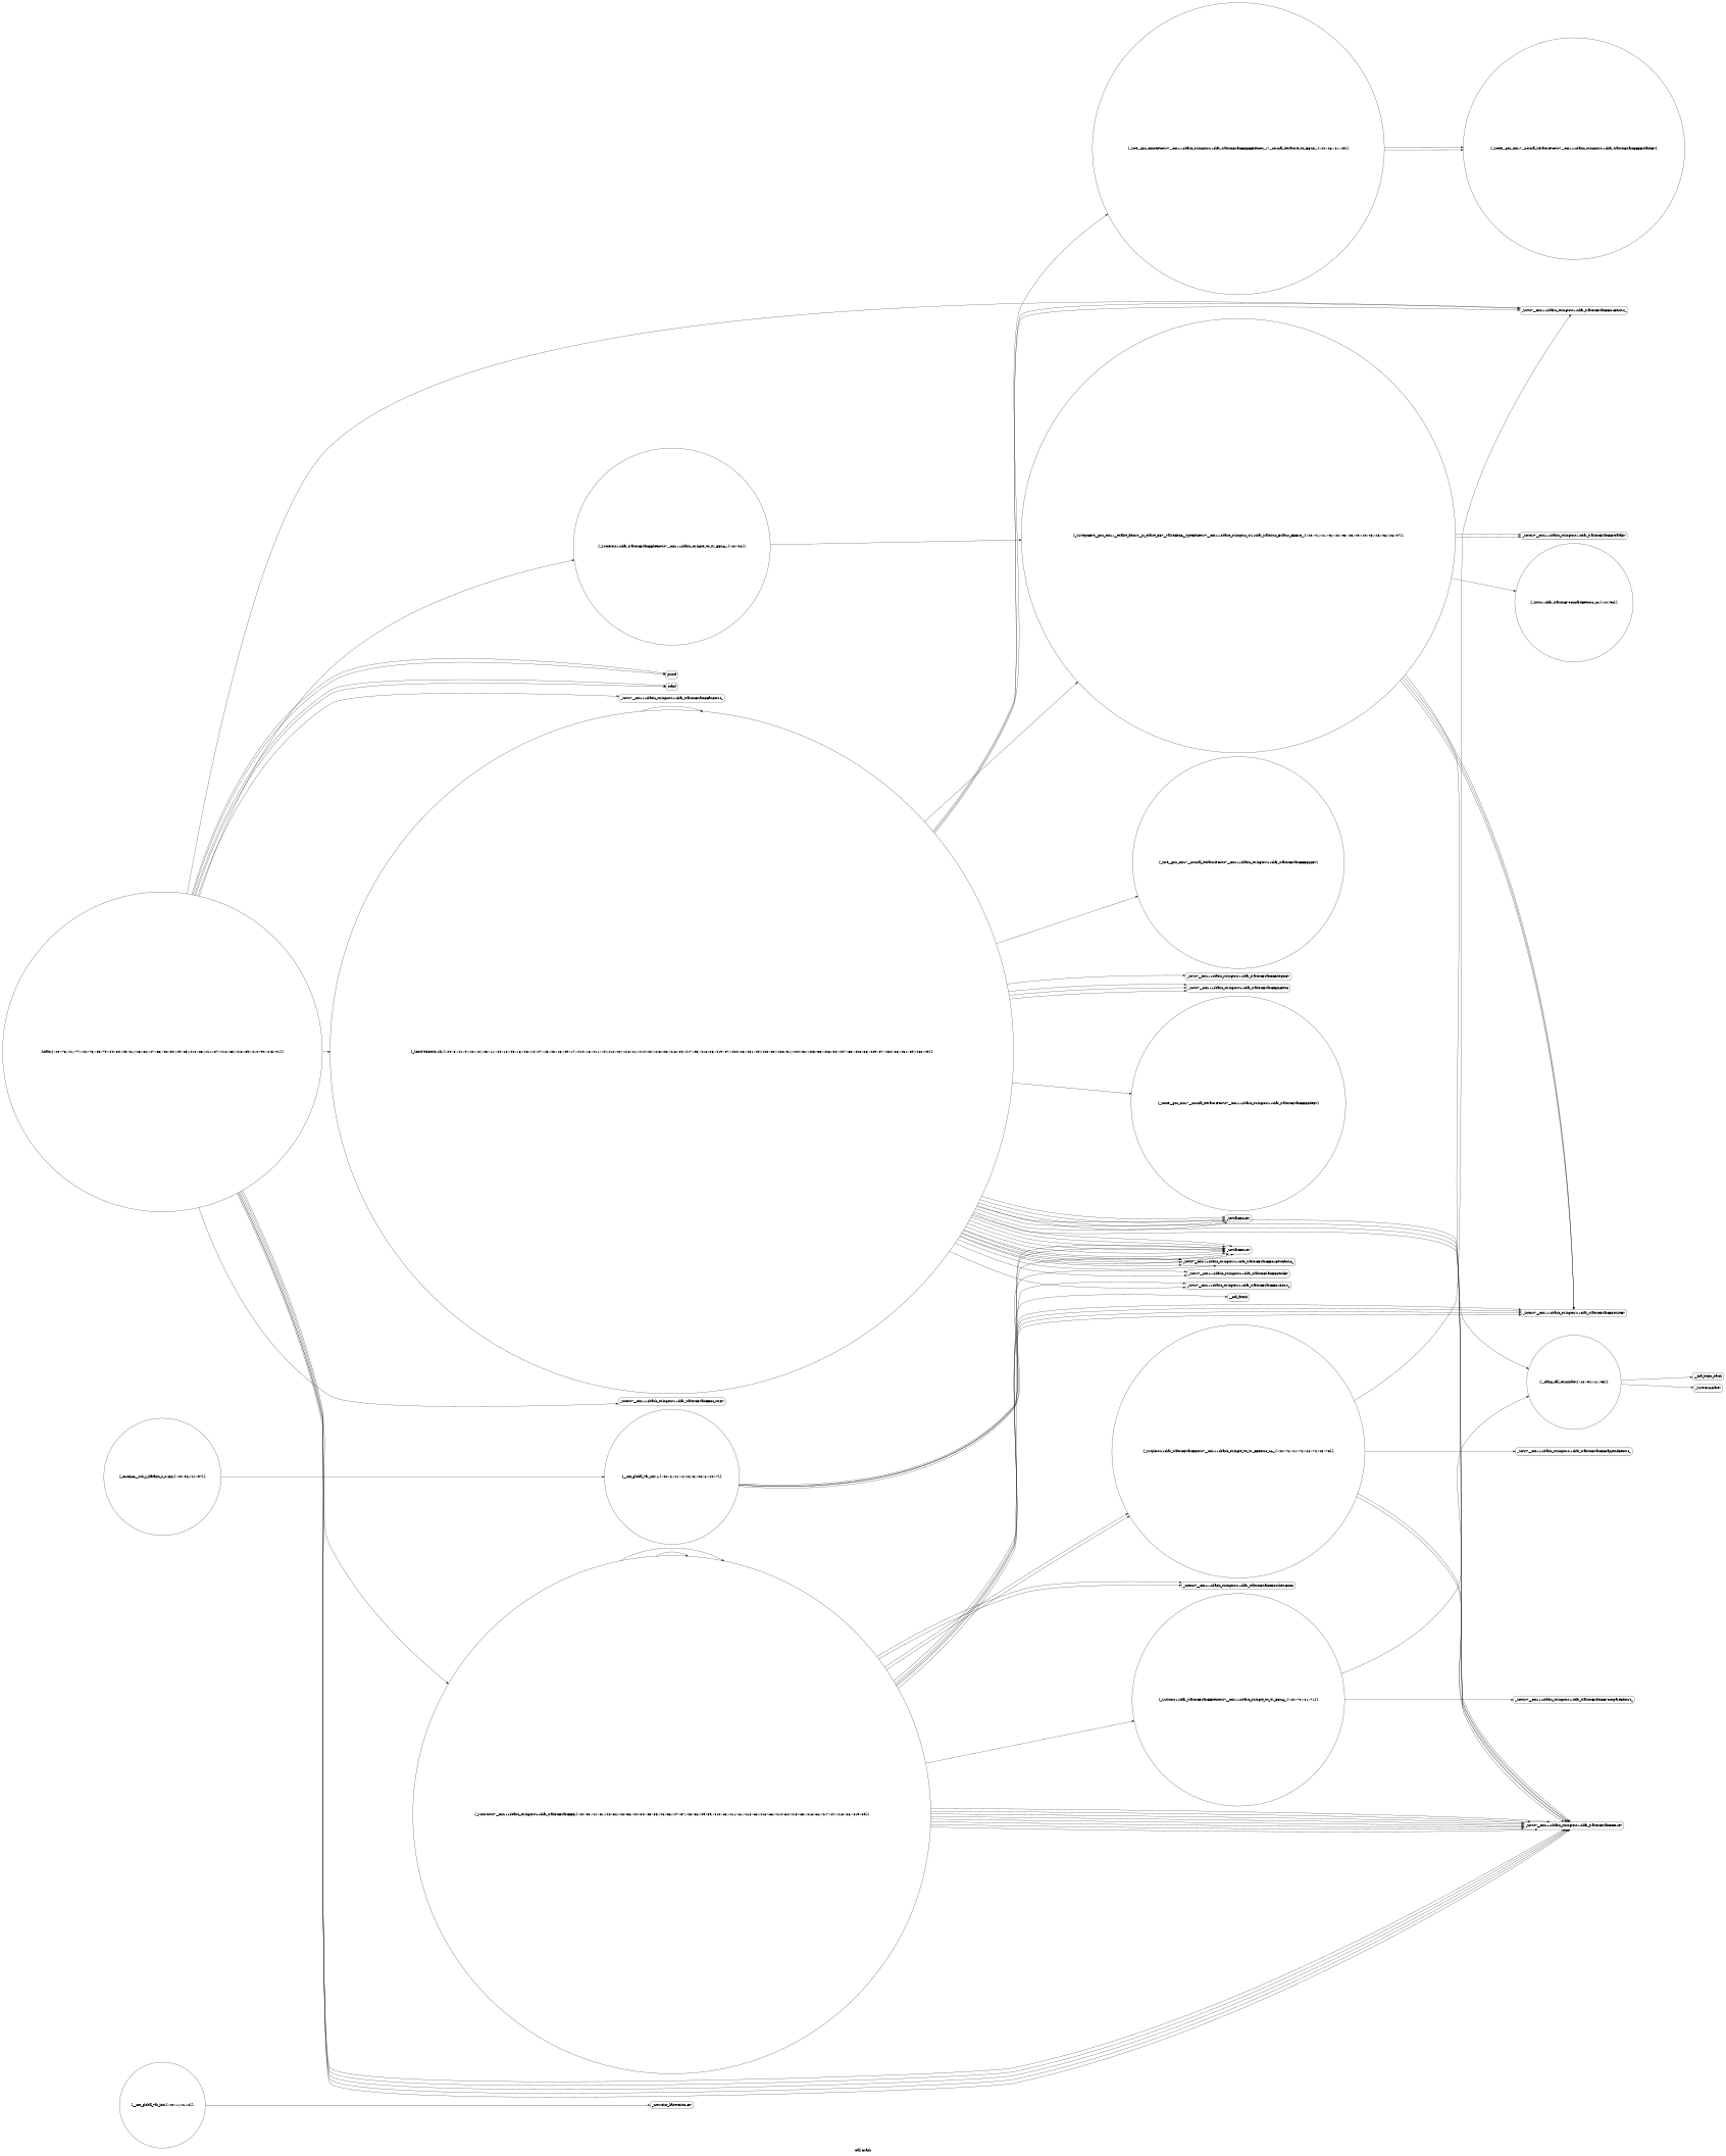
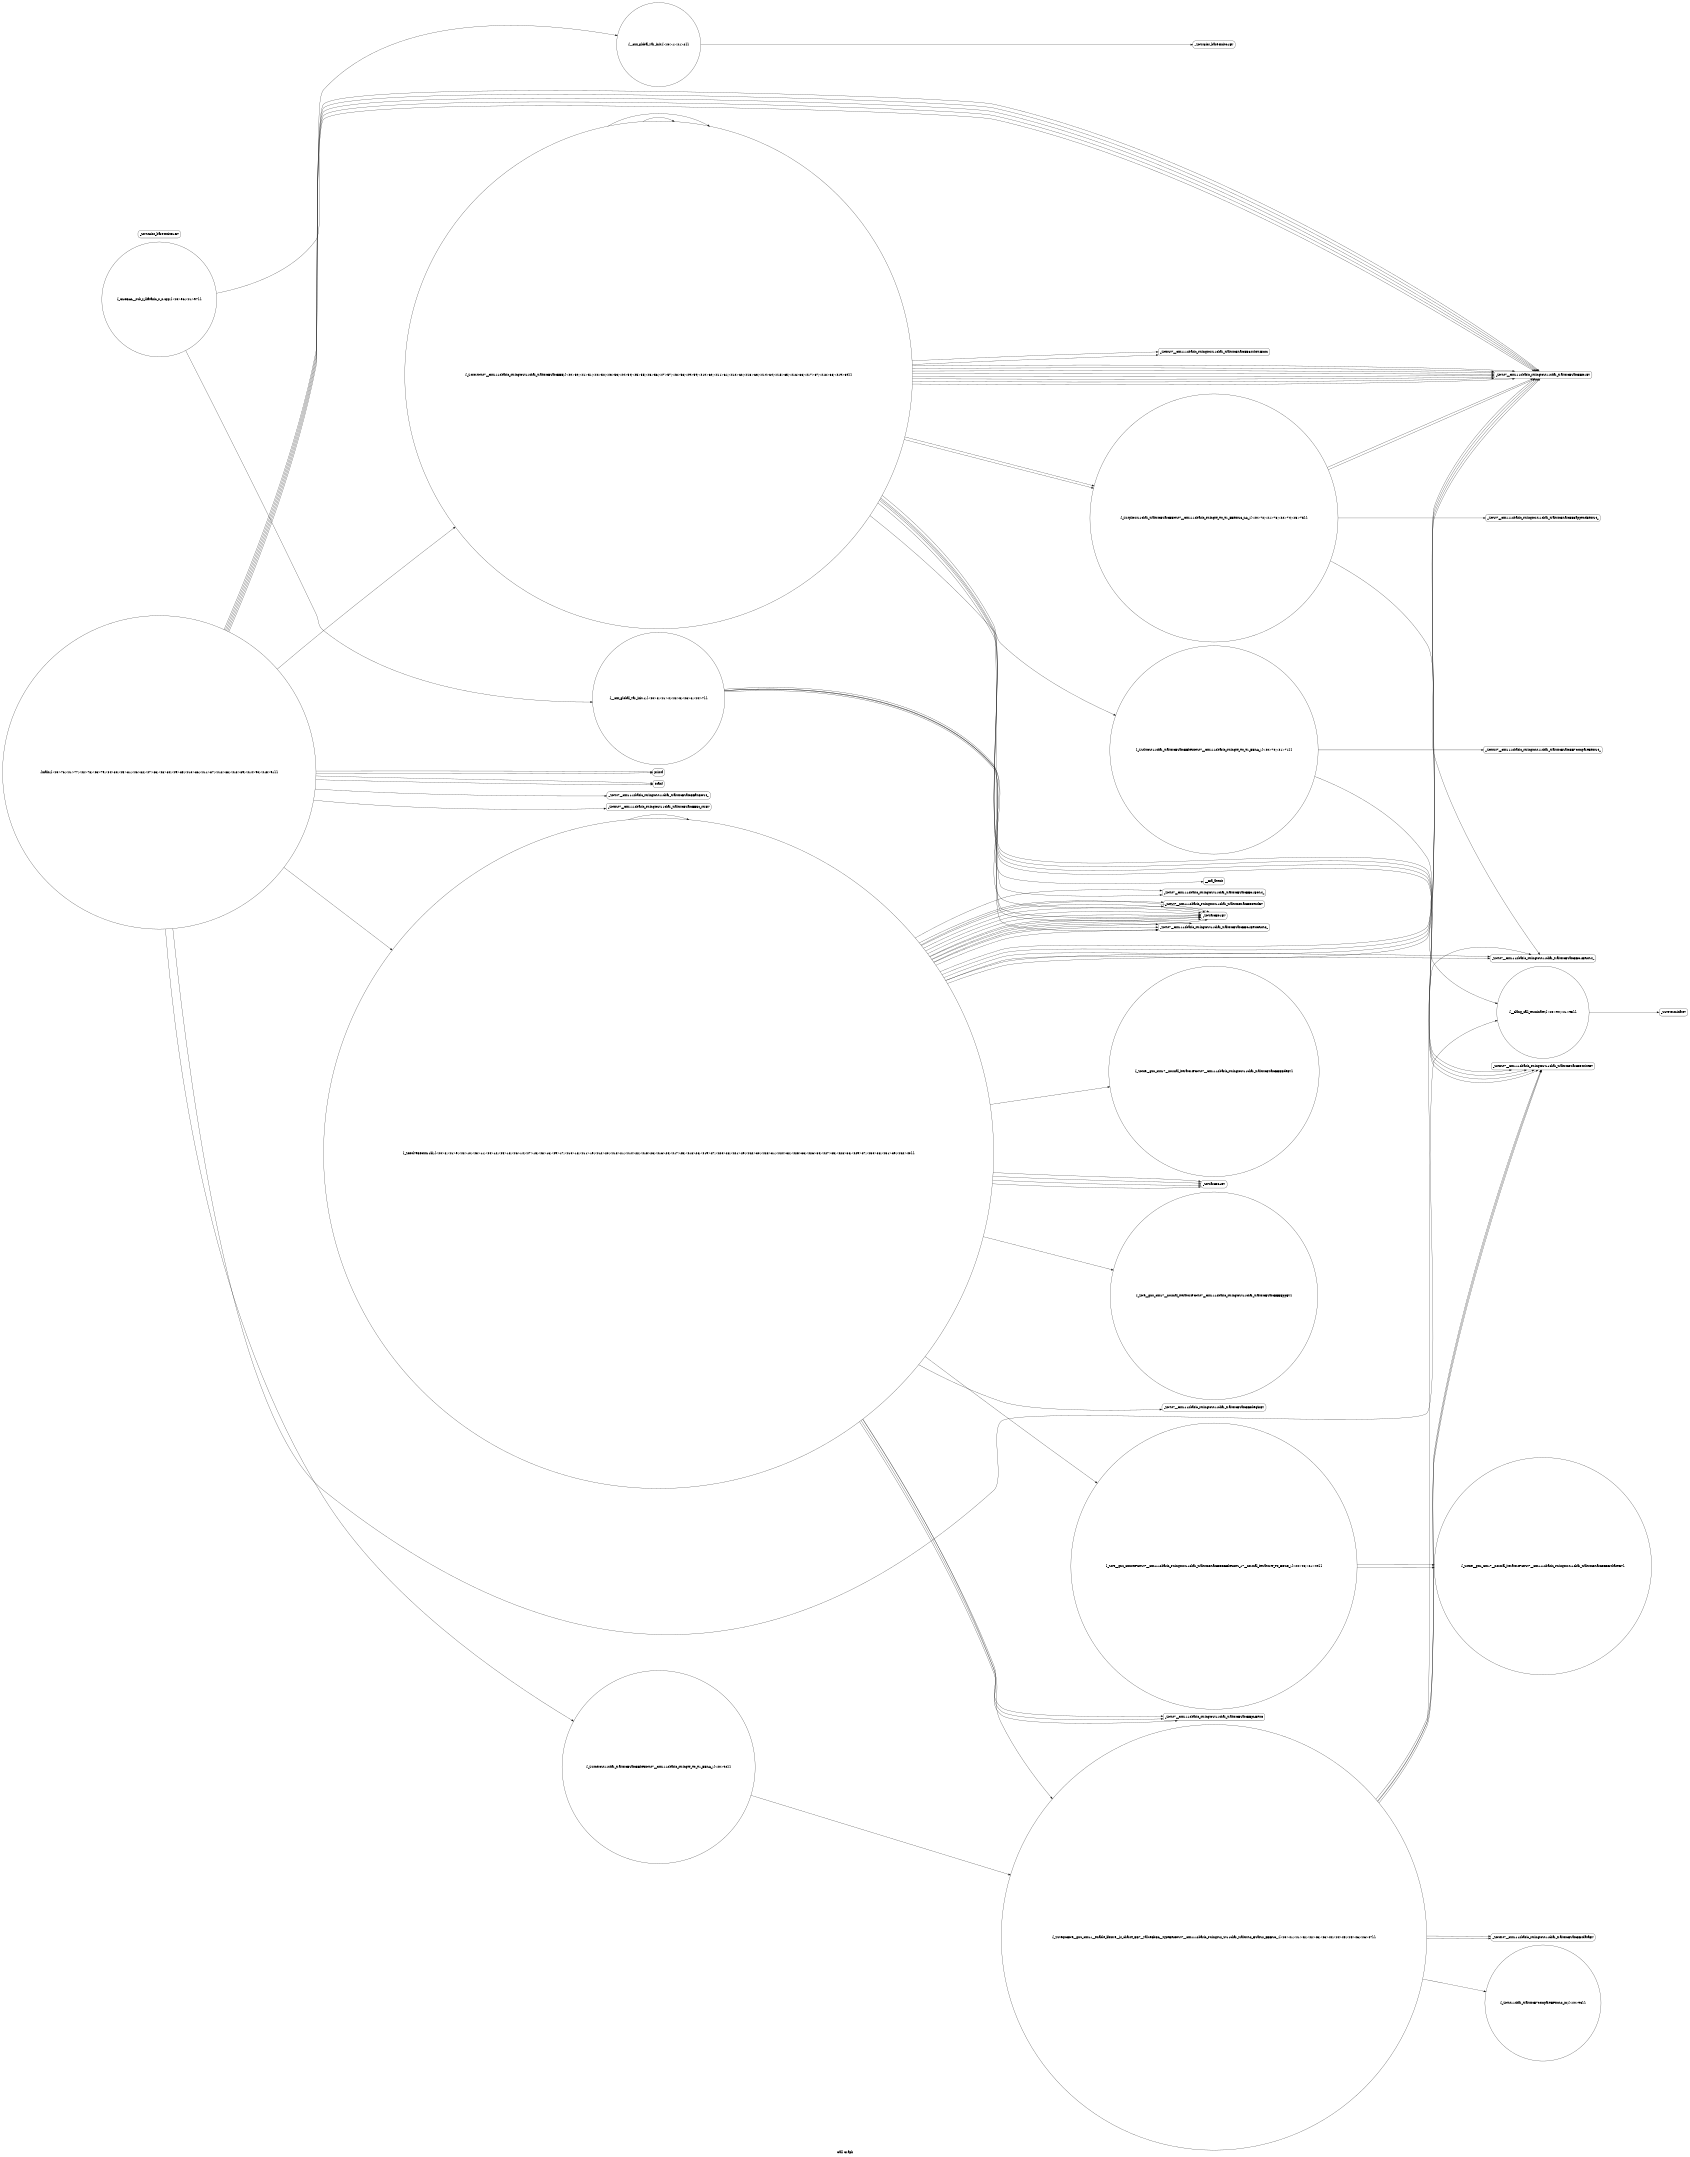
  digraph {
    label="Call Graph"
    rankdir=LR
    node [shape=Mrecord]
    edge [color=black tailport=s0]
    n1 [label="{__cxx_global_var_init|{<s0>1|<s1>2}}" shape=circle]
    n2 [label="{_ZNSt8ios_base4InitC1Ev}"]
    n3 [label="{__cxa_atexit}"]
    n4 [label="{scanf}"]
    n5 [label="{_ZNKSt7__cxx1112basic_stringIcSt11char_traitsIcESaIcEE4dataEv}"]
    n6 [label="{_ZNSt7__cxx1112basic_stringIcSt11char_traitsIcESaIcEE3endEv}"]
    n7 [label="{_ZNSt7__cxx1112basic_stringIcSt11char_traitsIcESaIcEE6appendERKS4_}"]
    n8 [label="{_ZNKSt7__cxx1112basic_stringIcSt11char_traitsIcESaIcEE4sizeEv}"]
+   n9 [label="{_ZNSt8ios_base4InitD1Ev}"]
    n10 [label="{_ZNSt7__cxx1112basic_stringIcSt11char_traitsIcESaIcEEaSEOS4_}"]
    n11 [label="{_ZNSt7__cxx1112basic_stringIcSt11char_traitsIcESaIcEED1Ev}"]
-   n12 [label="{__cxa_begin_catch}"]
    n13 [label="{_ZNK9__gnu_cxx17__normal_iteratorIPcNSt7__cxx1112basic_stringIcSt11char_traitsIcESaIcEEEEdeEv}" shape=circle]
    n14 [label="{_ZStltIcSt11char_traitsIcESaIcEEbRKNSt7__cxx1112basic_stringIT_T0_T1_EESA_|{<s0>70|<s1>71}}" shape=circle]
    n15 [label="{_ZNKSt7__cxx1112basic_stringIcSt11char_traitsIcESaIcEE7compareERKS4_}"]
    n16 [label="{__clang_call_terminate|{<s0>94|<s1>95}}" shape=circle]
    n17 [label="{_ZSt9terminatev}"]
    n18 [label="{__cxx_global_var_init.1|{<s0>3|<s1>4|<s2>5|<s3>6|<s4>7}}" shape=circle]
    n19 [label="{_ZNSt7__cxx1112basic_stringIcSt11char_traitsIcESaIcEEC1EPKcRKS3_}"]
    n20 [label="{_ZNSaIcED1Ev}"]
    n21 [label="{_ZNSaIcEC1Ev}"]
    n22 [label="{_ZNKSt7__cxx1112basic_stringIcSt11char_traitsIcESaIcEE5c_strEv}"]
    n23 [label="{_ZNSt7__cxx1112basic_stringIcSt11char_traitsIcESaIcEEC1ERKS4_}"]
    n24 [label="{_ZN9__gnu_cxx17__normal_iteratorIPcNSt7__cxx1112basic_stringIcSt11char_traitsIcESaIcEEEEppEv}" shape=circle]
    n25 [label="{main|{<s0>76|<s1>77|<s2>78|<s3>79|<s4>80|<s5>81|<s6>82|<s7>83|<s8>84|<s9>85|<s10>86|<s11>87|<s12>88|<s13>89|<s14>90|<s15>91}}" shape=circle]
    n26 [label="{_Z5solveB5cxx11iii|{<s0>8|<s1>9|<s2>10|<s3>11|<s4>12|<s5>13|<s6>14|<s7>15|<s8>16|<s9>17|<s10>18|<s11>19|<s12>20|<s13>21|<s14>22|<s15>23|<s16>24|<s17>25|<s18>26|<s19>27|<s20>28|<s21>29|<s22>30|<s23>31|<s24>32|<s25>33|<s26>34|<s27>35|<s28>36|<s29>37|<s30>38|<s31>39|<s32>40}}" shape=circle]
    n27 [label="{_ZStneIcSt11char_traitsIcESaIcEEbRKNSt7__cxx1112basic_stringIT_T0_T1_EESA_|{<s0>92}}" shape=circle]
    n28 [label="{_Z4sortNSt7__cxx1112basic_stringIcSt11char_traitsIcESaIcEEE|{<s0>50|<s1>51|<s2>52|<s3>53|<s4>54|<s5>55|<s6>56|<s7>57|<s8>58|<s9>59|<s10>60|<s11>61|<s12>62|<s13>63|<s14>64|<s15>65|<s16>66|<s17>67|<s18>68|<s19>69}}" shape=circle]
    n29 [label="{printf}"]
    n30 [label="{_ZNSt7__cxx1112basic_stringIcSt11char_traitsIcESaIcEE5beginEv}"]
    n31 [label="{_ZNSt7__cxx1112basic_stringIcSt11char_traitsIcESaIcEEC1EOS4_}"]
    n32 [label="{_ZSteqIcEN9__gnu_cxx11__enable_ifIXsr9__is_charIT_EE7__valueEbE6__typeERKNSt7__cxx1112basic_stringIS2_St11char_traitsIS2_ESaIS2_EEESC_|{<s0>41|<s1>42|<s2>43|<s3>44|<s4>45|<s5>46|<s6>47}}" shape=circle]
    n33 [label="{_ZN9__gnu_cxxneIPcNSt7__cxx1112basic_stringIcSt11char_traitsIcESaIcEEEEEbRKNS_17__normal_iteratorIT_T0_EESD_|{<s0>48|<s1>49}}" shape=circle]
    n34 [label="{_ZNSt7__cxx1112basic_stringIcSt11char_traitsIcESaIcEEpLEPKc}"]
    n35 [label="{_ZNKSt7__cxx1112basic_stringIcSt11char_traitsIcESaIcEE6substrEmm}"]
    n36 [label="{_ZStplIcSt11char_traitsIcESaIcEENSt7__cxx1112basic_stringIT_T0_T1_EERKS8_SA_|{<s0>72|<s1>73|<s2>74|<s3>75}}" shape=circle]
    n37 [label="{_ZNSt11char_traitsIcE7compareEPKcS2_m|{<s0>93}}" shape=circle]
    n38 [label="{_ZNK9__gnu_cxx17__normal_iteratorIPcNSt7__cxx1112basic_stringIcSt11char_traitsIcESaIcEEEE4baseEv}" shape=circle]
    n39 [label="{_GLOBAL__sub_I_ikatanic_0_0.cpp|{<s0>96|<s1>97}}" shape=circle]
    n1 -> n2
    n14 -> n15
    n14 -> n16 [tailport=s1]
-   n16 -> n12
    n16 -> n17 [tailport=s1]
    n18 -> n3 [tailport=s3]
    n18 -> n6
    n18 -> n19 [tailport=s1]
    n18 -> n20 [tailport=s2]
    n18 -> n20 [tailport=s4]
    n25 -> n4
    n25 -> n4 [tailport=s1]
    n25 -> n10 [tailport=s6]
    n25 -> n11 [tailport=s7]
    n25 -> n11 [tailport=s8]
    n25 -> n11 [tailport=s9]
    n25 -> n11 [tailport=s13]
    n25 -> n11 [tailport=s15]
    n25 -> n22 [tailport=s11]
    n25 -> n23 [tailport=s4]
    n25 -> n26 [tailport=s2]
    n25 -> n27 [tailport=s3]
    n25 -> n28 [tailport=s5]
    n25 -> n29 [tailport=s10]
    n25 -> n29 [tailport=s12]
    n26 -> n6 [tailport=s20]
    n26 -> n11 [tailport=s25]
    n26 -> n11 [tailport=s30]
    n26 -> n11 [tailport=s31]
    n26 -> n11 [tailport=s32]
    n26 -> n13 [tailport=s22]
    n26 -> n19 [tailport=s2]
    n26 -> n19 [tailport=s6]
    n26 -> n19 [tailport=s10]
    n26 -> n19 [tailport=s17]
    n26 -> n20 [tailport=s3]
    n26 -> n20 [tailport=s4]
    n26 -> n20 [tailport=s7]
    n26 -> n20 [tailport=s8]
    n26 -> n20 [tailport=s11]
    n26 -> n20 [tailport=s12]
    n26 -> n20 [tailport=s18]
    n26 -> n20 [tailport=s24]
    n26 -> n21 [tailport=s1]
    n26 -> n21 [tailport=s5]
    n26 -> n21 [tailport=s9]
    n26 -> n21 [tailport=s16]
    n26 -> n23
    n26 -> n23 [tailport=s15]
    n26 -> n24 [tailport=s28]
    n26 -> n26 [tailport=s13]
    n26 -> n30 [tailport=s19]
    n26 -> n31 [tailport=s29]
    n26 -> n32 [tailport=s14]
    n26 -> n33 [tailport=s21]
    n26 -> n34 [tailport=s23]
    n26 -> n34 [tailport=s26]
    n26 -> n34 [tailport=s27]
    n27 -> n32
    n28 -> n8
    n28 -> n8 [tailport=s2]
    n28 -> n8 [tailport=s6]
    n28 -> n8 [tailport=s7]
    n28 -> n11 [tailport=s5]
    n28 -> n11 [tailport=s10]
    n28 -> n11 [tailport=s13]
    n28 -> n11 [tailport=s14]
    n28 -> n11 [tailport=s15]
    n28 -> n11 [tailport=s17]
    n28 -> n11 [tailport=s18]
    n28 -> n11 [tailport=s19]
    n28 -> n14 [tailport=s11]
    n28 -> n28 [tailport=s4]
    n28 -> n28 [tailport=s9]
    n28 -> n31 [tailport=s1]
    n28 -> n35 [tailport=s3]
    n28 -> n35 [tailport=s8]
    n28 -> n36 [tailport=s12]
    n28 -> n36 [tailport=s16]
    n32 -> n5 [tailport=s2]
    n32 -> n5 [tailport=s3]
    n32 -> n8
    n32 -> n8 [tailport=s1]
    n32 -> n8 [tailport=s4]
    n32 -> n16 [tailport=s6]
    n32 -> n37 [tailport=s5]
    n33 -> n38
    n33 -> n38 [tailport=s1]
    n36 -> n7 [tailport=s1]
    n36 -> n11 [tailport=s2]
    n36 -> n11 [tailport=s3]
    n36 -> n23
+   n39 -> n1
    n39 -> n18 [tailport=s1]
  }
